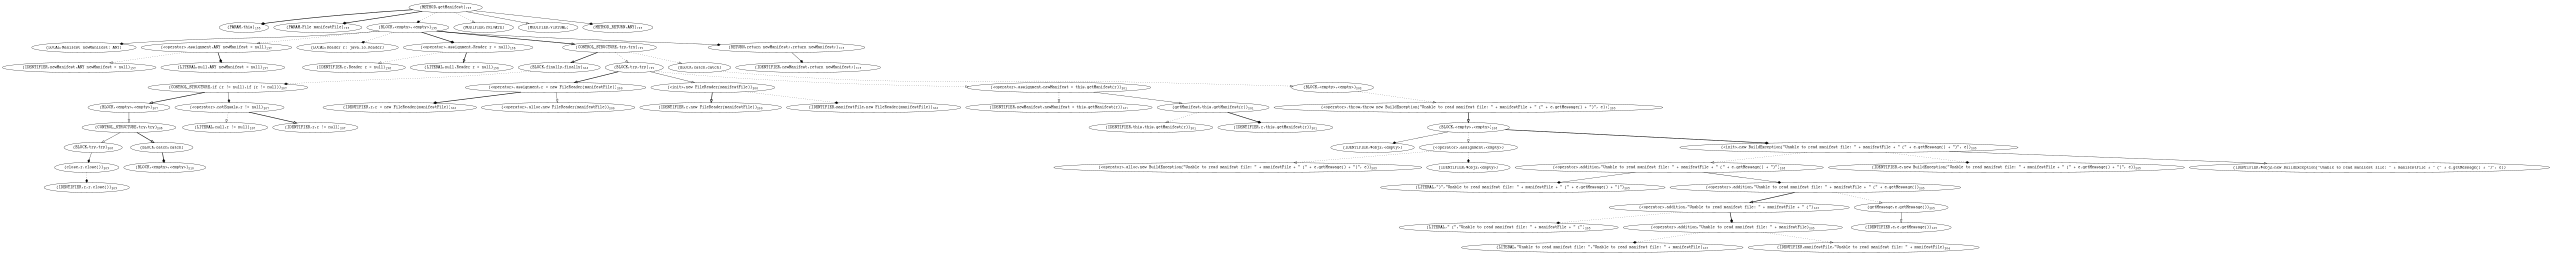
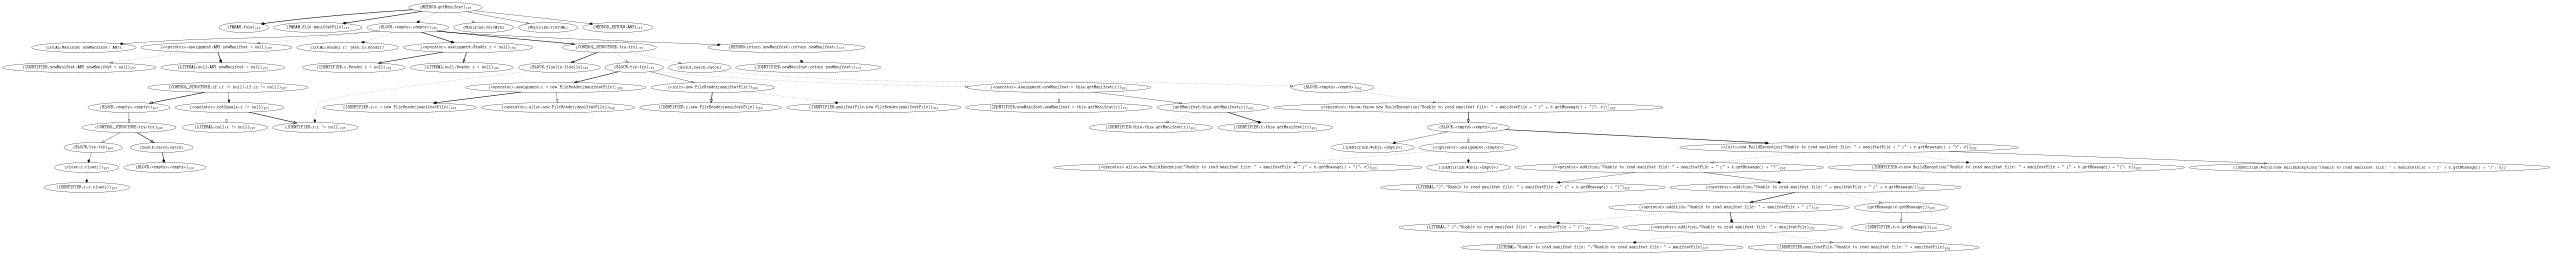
  digraph {
    fontname="Courier Prime"
    node [fontname="Courier Prime"]
    edge [arrowhead=onormal fontname="Courier Prime" style=dotted]
    n1 [label=<(METHOD,getManifest)<SUB>195</SUB>>]
    n2 [label=<(PARAM,this)<SUB>195</SUB>>]
    n3 [label=<(PARAM,File manifestFile)<SUB>195</SUB>>]
    n4 [label=<(BLOCK,&lt;empty&gt;,&lt;empty&gt;)<SUB>195</SUB>>]
    n5 [label=<(MODIFIER,PRIVATE)>]
    n6 [label=<(MODIFIER,VIRTUAL)>]
    n7 [label=<(METHOD_RETURN,ANY)<SUB>195</SUB>>]
    n8 [label=<(LOCAL,Manifest newManifest: ANY)>]
    n9 [label=<(&lt;operator&gt;.assignment,ANY newManifest = null)<SUB>197</SUB>>]
    n10 [label=<(LOCAL,Reader r: java.io.Reader)>]
    n11 [label=<(&lt;operator&gt;.assignment,Reader r = null)<SUB>198</SUB>>]
    n12 [label=<(CONTROL_STRUCTURE,try,try)<SUB>199</SUB>>]
    n13 [label=<(RETURN,return newManifest;,return newManifest;)<SUB>215</SUB>>]
    n14 [label=<(IDENTIFIER,newManifest,ANY newManifest = null)<SUB>197</SUB>>]
    n15 [label=<(LITERAL,null,ANY newManifest = null)<SUB>197</SUB>>]
    n16 [label=<(IDENTIFIER,r,Reader r = null)<SUB>198</SUB>>]
    n17 [label=<(LITERAL,null,Reader r = null)<SUB>198</SUB>>]
    n18 [label=<(BLOCK,try,try)<SUB>199</SUB>>]
    n19 [label=<(BLOCK,catch,catch)>]
    n20 [label=<(BLOCK,finally,finally)<SUB>206</SUB>>]
    n21 [label=<(IDENTIFIER,newManifest,return newManifest;)<SUB>215</SUB>>]
    n22 [label=<(&lt;operator&gt;.assignment,r = new FileReader(manifestFile))<SUB>200</SUB>>]
    n23 [label=<(&lt;init&gt;,new FileReader(manifestFile))<SUB>200</SUB>>]
    n24 [label=<(&lt;operator&gt;.assignment,newManifest = this.getManifest(r))<SUB>201</SUB>>]
    n25 [label=<(BLOCK,&lt;empty&gt;,&lt;empty&gt;)<SUB>202</SUB>>]
    n26 [label=<(CONTROL_STRUCTURE,if (r != null),if (r != null))<SUB>207</SUB>>]
    n27 [label=<(IDENTIFIER,r,r = new FileReader(manifestFile))<SUB>200</SUB>>]
    n28 [label=<(&lt;operator&gt;.alloc,new FileReader(manifestFile))<SUB>200</SUB>>]
    n29 [label=<(IDENTIFIER,r,new FileReader(manifestFile))<SUB>200</SUB>>]
    n30 [label=<(IDENTIFIER,manifestFile,new FileReader(manifestFile))<SUB>200</SUB>>]
    n31 [label=<(IDENTIFIER,newManifest,newManifest = this.getManifest(r))<SUB>201</SUB>>]
    n32 [label=<(getManifest,this.getManifest(r))<SUB>201</SUB>>]
    n33 [label=<(IDENTIFIER,this,this.getManifest(r))<SUB>201</SUB>>]
    n34 [label=<(IDENTIFIER,r,this.getManifest(r))<SUB>201</SUB>>]
    n35 [label=<(&lt;operator&gt;.throw,throw new BuildException(&quot;Unable to read manifest file: &quot; + manifestFile + &quot; (&quot; + e.getMessage() + &quot;)&quot;, e);)<SUB>203</SUB>>]
    n36 [label=<(BLOCK,&lt;empty&gt;,&lt;empty&gt;)<SUB>203</SUB>>]
    n37 [label=<(&lt;operator&gt;.assignment,&lt;empty&gt;)>]
    n38 [label=<(&lt;init&gt;,new BuildException(&quot;Unable to read manifest file: &quot; + manifestFile + &quot; (&quot; + e.getMessage() + &quot;)&quot;, e))<SUB>203</SUB>>]
    n39 [label=<(IDENTIFIER,$obj2,&lt;empty&gt;)>]
    n40 [label=<(IDENTIFIER,$obj2,&lt;empty&gt;)>]
    n41 [label=<(&lt;operator&gt;.alloc,new BuildException(&quot;Unable to read manifest file: &quot; + manifestFile + &quot; (&quot; + e.getMessage() + &quot;)&quot;, e))<SUB>203</SUB>>]
    n42 [label=<(IDENTIFIER,$obj2,new BuildException(&quot;Unable to read manifest file: &quot; + manifestFile + &quot; (&quot; + e.getMessage() + &quot;)&quot;, e))>]
    n43 [label=<(&lt;operator&gt;.addition,&quot;Unable to read manifest file: &quot; + manifestFile + &quot; (&quot; + e.getMessage() + &quot;)&quot;)<SUB>203</SUB>>]
    n44 [label=<(IDENTIFIER,e,new BuildException(&quot;Unable to read manifest file: &quot; + manifestFile + &quot; (&quot; + e.getMessage() + &quot;)&quot;, e))<SUB>205</SUB>>]
    n45 [label=<(&lt;operator&gt;.addition,&quot;Unable to read manifest file: &quot; + manifestFile + &quot; (&quot; + e.getMessage())<SUB>203</SUB>>]
    n46 [label=<(LITERAL,&quot;)&quot;,&quot;Unable to read manifest file: &quot; + manifestFile + &quot; (&quot; + e.getMessage() + &quot;)&quot;)<SUB>205</SUB>>]
    n47 [label=<(&lt;operator&gt;.addition,&quot;Unable to read manifest file: &quot; + manifestFile + &quot; (&quot;)<SUB>203</SUB>>]
    n48 [label=<(getMessage,e.getMessage())<SUB>205</SUB>>]
    n49 [label=<(&lt;operator&gt;.addition,&quot;Unable to read manifest file: &quot; + manifestFile)<SUB>203</SUB>>]
    n50 [label=<(LITERAL,&quot; (&quot;,&quot;Unable to read manifest file: &quot; + manifestFile + &quot; (&quot;)<SUB>205</SUB>>]
    n51 [label=<(IDENTIFIER,e,e.getMessage())<SUB>205</SUB>>]
    n52 [label=<(LITERAL,&quot;Unable to read manifest file: &quot;,&quot;Unable to read manifest file: &quot; + manifestFile)<SUB>203</SUB>>]
    n53 [label=<(IDENTIFIER,manifestFile,&quot;Unable to read manifest file: &quot; + manifestFile)<SUB>204</SUB>>]
    n54 [label=<(&lt;operator&gt;.notEquals,r != null)<SUB>207</SUB>>]
    n55 [label=<(BLOCK,&lt;empty&gt;,&lt;empty&gt;)<SUB>207</SUB>>]
    n56 [label=<(IDENTIFIER,r,r != null)<SUB>207</SUB>>]
    n57 [label=<(LITERAL,null,r != null)<SUB>207</SUB>>]
    n58 [label=<(CONTROL_STRUCTURE,try,try)<SUB>208</SUB>>]
    n59 [label=<(BLOCK,try,try)<SUB>208</SUB>>]
    n60 [label=<(BLOCK,catch,catch)>]
    n61 [label=<(close,r.close())<SUB>209</SUB>>]
    n62 [label=<(BLOCK,&lt;empty&gt;,&lt;empty&gt;)<SUB>210</SUB>>]
    n63 [label=<(IDENTIFIER,r,r.close())<SUB>209</SUB>>]
    n1 -> n2 [arrowhead=diamond style=bold]
    n1 -> n3 [arrowhead=diamond style=bold]
    n1 -> n4 [arrowhead=diamond]
    n1 -> n5
    n1 -> n6 [style=solid]
    n1 -> n7 [arrowhead=diamond style=solid]
    n4 -> n8 [arrowhead=diamond style=solid]
    n4 -> n9
    n4 -> n10 [arrowhead=diamond]
    n4 -> n11 [arrowhead=diamond style=bold]
    n4 -> n12 [style=bold]
    n4 -> n13 [arrowhead=diamond style=solid]
    n9 -> n14
    n9 -> n15 [arrowhead=diamond style=bold]
-   n11 -> n16
+   n11 -> n16 [style=bold]
    n11 -> n17 [style=bold]
    n12 -> n18
    n12 -> n19
    n12 -> n20 [style=bold]
-   n13 -> n21 [arrowhead=diamond style=solid]
+   n13 -> n21 [arrowhead=diamond]
    n18 -> n22 [style=bold]
    n18 -> n23 [style=solid]
    n18 -> n24
    n19 -> n25
-   n20 -> n26 [arrowhead=diamond]
+   n20 -> n56 [arrowhead=diamond]
    n22 -> n27 [arrowhead=diamond style=bold]
    n22 -> n28 [style=solid]
    n23 -> n29 [style=bold]
    n23 -> n30 [arrowhead=diamond]
    n24 -> n31
    n24 -> n32 [style=solid]
    n25 -> n35
    n26 -> n54 [arrowhead=diamond style=solid]
    n26 -> n55 [style=bold]
    n32 -> n33
    n32 -> n34 [arrowhead=diamond style=bold]
    n35 -> n36 [style=bold]
    n36 -> n37
    n36 -> n38 [arrowhead=diamond style=bold]
    n36 -> n39 [arrowhead=diamond style=solid]
    n37 -> n40 [arrowhead=diamond]
    n37 -> n41
    n38 -> n42 [style=solid]
    n38 -> n43
    n38 -> n44 [arrowhead=diamond]
    n43 -> n45 [arrowhead=diamond style=solid]
    n43 -> n46 [arrowhead=diamond style=solid]
    n45 -> n47 [style=bold]
    n45 -> n48
    n47 -> n49 [arrowhead=diamond style=bold]
    n47 -> n50 [arrowhead=diamond]
    n48 -> n51 [style=solid]
    n49 -> n52 [arrowhead=diamond]
    n49 -> n53
    n54 -> n56 [style=bold]
    n54 -> n57
    n55 -> n58 [style=solid]
    n58 -> n59 [style=solid]
    n58 -> n60 [style=bold]
    n59 -> n61 [arrowhead=diamond style=solid]
    n60 -> n62 [arrowhead=diamond style=bold]
    n61 -> n63 [arrowhead=diamond]
  }
